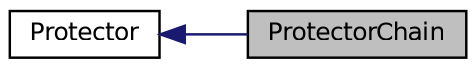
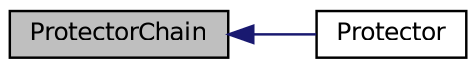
  digraph {
    rankdir=LR
    node [color=black fontname=Helvetica fontsize=10 shape=record style=filled]
    n1 [fillcolor=grey75 fontcolor=black height=0.2 label=ProtectorChain width=0.4]
    n2 [fillcolor=white height=0.2 label=Protector width=0.4]
-   n2 -> n1 [color=midnightblue dir=back fontname=Helvetica fontsize=10 labelfontname=Helvetica labelfontsize=10 style=solid]
+   n1 -> n2 [color=midnightblue dir=back fontname=Helvetica fontsize=10 labelfontname=Helvetica labelfontsize=10 style=solid]
  }
